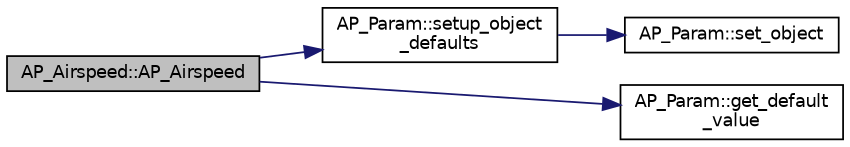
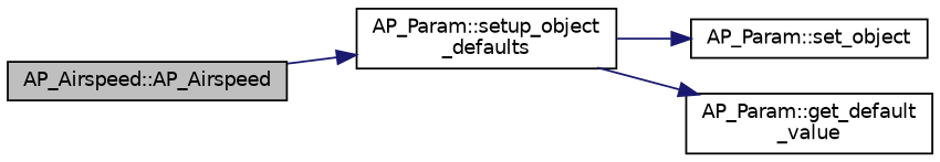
  digraph {
    rankdir=LR
    node [color=black fillcolor=white fontname=Helvetica fontsize=10 shape=record style=filled]
    edge [color=midnightblue fontname=Helvetica fontsize=10 labelfontname=Helvetica labelfontsize=10 style=solid]
    n1 [fillcolor=grey75 fontcolor=black height=0.2 label="AP_Airspeed::AP_Airspeed" width=0.4]
    n2 [height=0.2 label="AP_Param::setup_object\l_defaults" width=0.4]
    n3 [height=0.2 label="AP_Param::set_object" width=0.4]
    n4 [height=0.2 label="AP_Param::get_default\l_value" width=0.4]
    n1 -> n2
    n2 -> n3
-   n1 -> n4
+   n2 -> n4
  }
